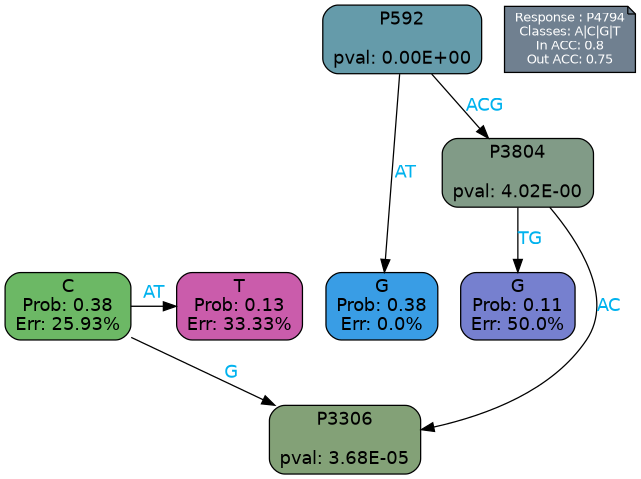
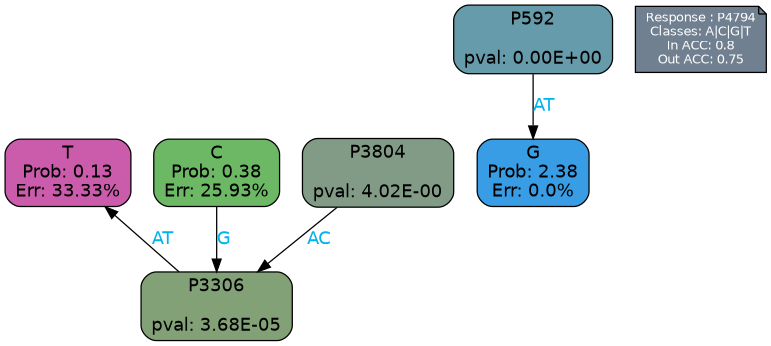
  digraph {
    ranksep=equally
    splines=polylines
    node [color=black fontname=helvetica shape=box style="filled, rounded"]
    edge [fontcolor=deepskyblue2 fontname=helvetica]
    n1 [fillcolor="#ca5cab" label="T\nProb: 0.13\nErr: 33.33%"]
    n2 [fillcolor="#6cb865" label="C\nProb: 0.38\nErr: 25.93%"]
-   n3 [fillcolor="#7680cf" label="G\nProb: 0.11\nErr: 50.0%"]
-   n4 [fillcolor="#399de5" label="G\nProb: 0.38\nErr: 0.0%"]
+   n4 [fillcolor="#399de5" label="G\nProb: 2.38\nErr: 0.0%"]
    n5 [align=left fillcolor=slategray fontcolor=white fontsize=10 label="Response : P4794\nClasses: A|C|G|T\nIn ACC: 0.8\nOut ACC: 0.75\n" shape=note style=filled]
    n6 [fillcolor="#659baa" label="P592\n\npval: 0.00E+00"]
    n7 [fillcolor="#83a177" label="P3306\n\npval: 3.68E-05"]
    n8 [fillcolor="#819b87" label="P3804\n\npval: 4.02E-00"]
    subgraph sub_1 {
      rank=same
      n1
      n2
-     n3
      n4
    }
    subgraph sub_2 {
      rank=same
      n5
      n6
    }
    n2 -> n7 [label=G]
    n6 -> n4 [label=AT]
-   n6 -> n8 [label=ACG]
-   n2 -> n1 [label=AT]
-   n8 -> n3 [label=TG]
+   n7 -> n1 [label=AT]
    n8 -> n7 [label=AC]
  }
